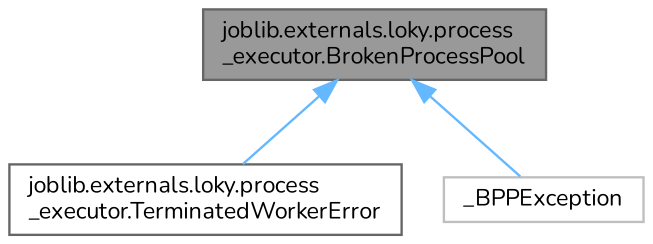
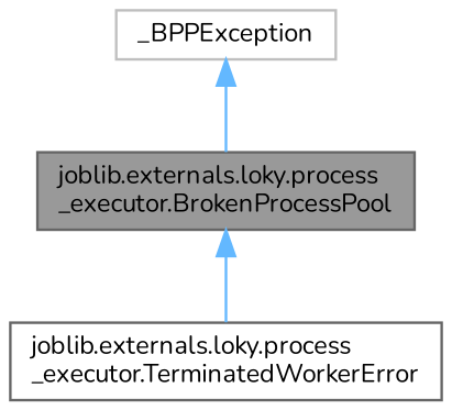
  digraph {
    fontname=Nunito
    node [color=gray40 fillcolor=white fontname=Nunito fontsize=10 shape=box style=filled]
    edge [color=steelblue1 dir=back fontname=Nunito fontsize=10 labelfontname=Helvetica labelfontsize=10 style=solid]
    n1 [fillcolor=grey60 fontcolor=black height=0.2 label="joblib.externals.loky.process\l_executor.BrokenProcessPool" width=0.4]
    n2 [height=0.2 label="joblib.externals.loky.process\l_executor.TerminatedWorkerError" width=0.4]
    n3 [color=grey75 height=0.2 label=_BPPException width=0.4]
    n1 -> n2
-   n1 -> n3
+   n3 -> n1
  }
